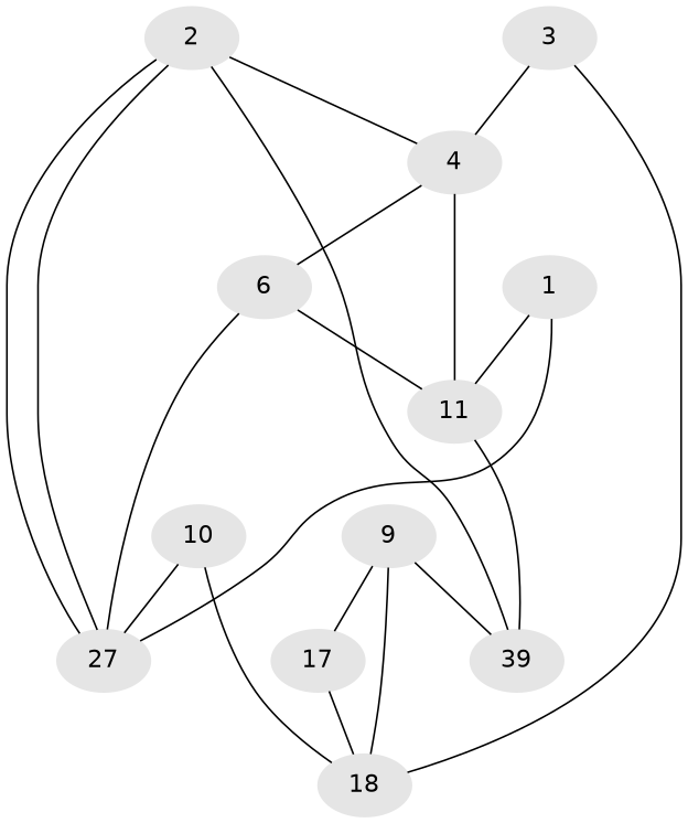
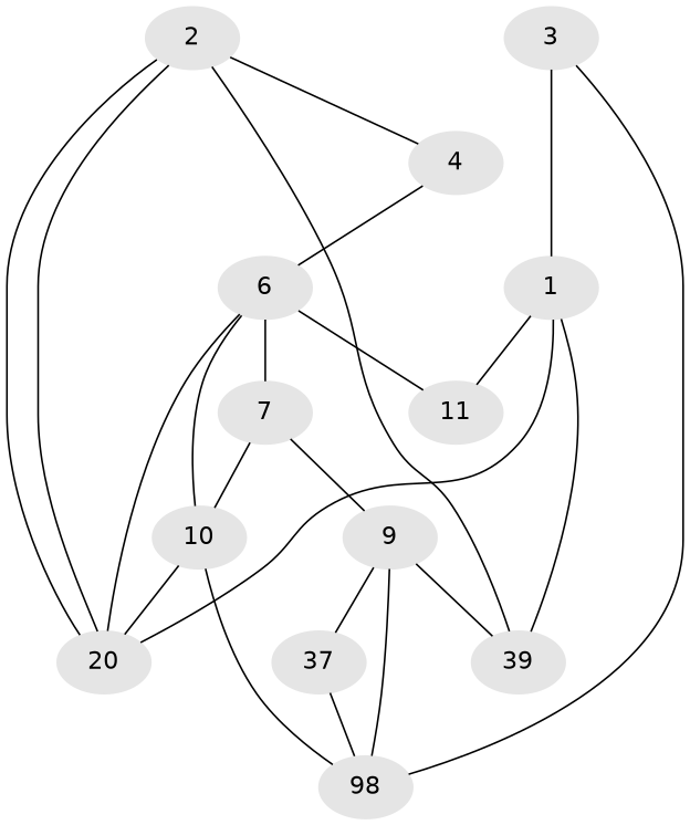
  graph {
    fontname="DejaVu Sans"
    node [color=gray90 fontname="DejaVu Sans" style=filled]
    edge [fontname="DejaVu Sans"]
    11 [super="+15"]
    1
-   20 [label=27]
+   20
    n4 [label=39]
    2 [super="+15"]
    4
    6
    3 [super="+5+13"]
-   18
+   18 [label=98]
+   7
    10
    9
-   17 [super="+12"]
-   11 -- n4
+   17 [super="+12" label=37]
+   1 -- n4
    1 -- 11
    1 -- 20
    2 -- 20
    2 -- 20
    2 -- n4
    2 -- 4
-   4 -- 11
    4 -- 6
    6 -- 11
    6 -- 20
-   3 -- 4
+   6 -- 7
+   6 -- 10
+   3 -- 1
    3 -- 18
+   7 -- 10
+   7 -- 9
    10 -- 20
    10 -- 18
    9 -- n4
    9 -- 18
    9 -- 17
    17 -- 18
  }
